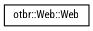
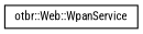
  digraph {
    rankdir=TB
    fontname="Roboto Condensed"
-   n1 [color=black fillcolor=white fontname="Roboto Condensed" fontsize=10 height=0.2 label="otbr::Web::Web" shape=record style=filled width=0.4]
+   n1 [color=black fillcolor=white fontname="Roboto Condensed" fontsize=10 height=0.2 label="otbr::Web::WpanService" shape=record style=filled width=0.4]
  }
